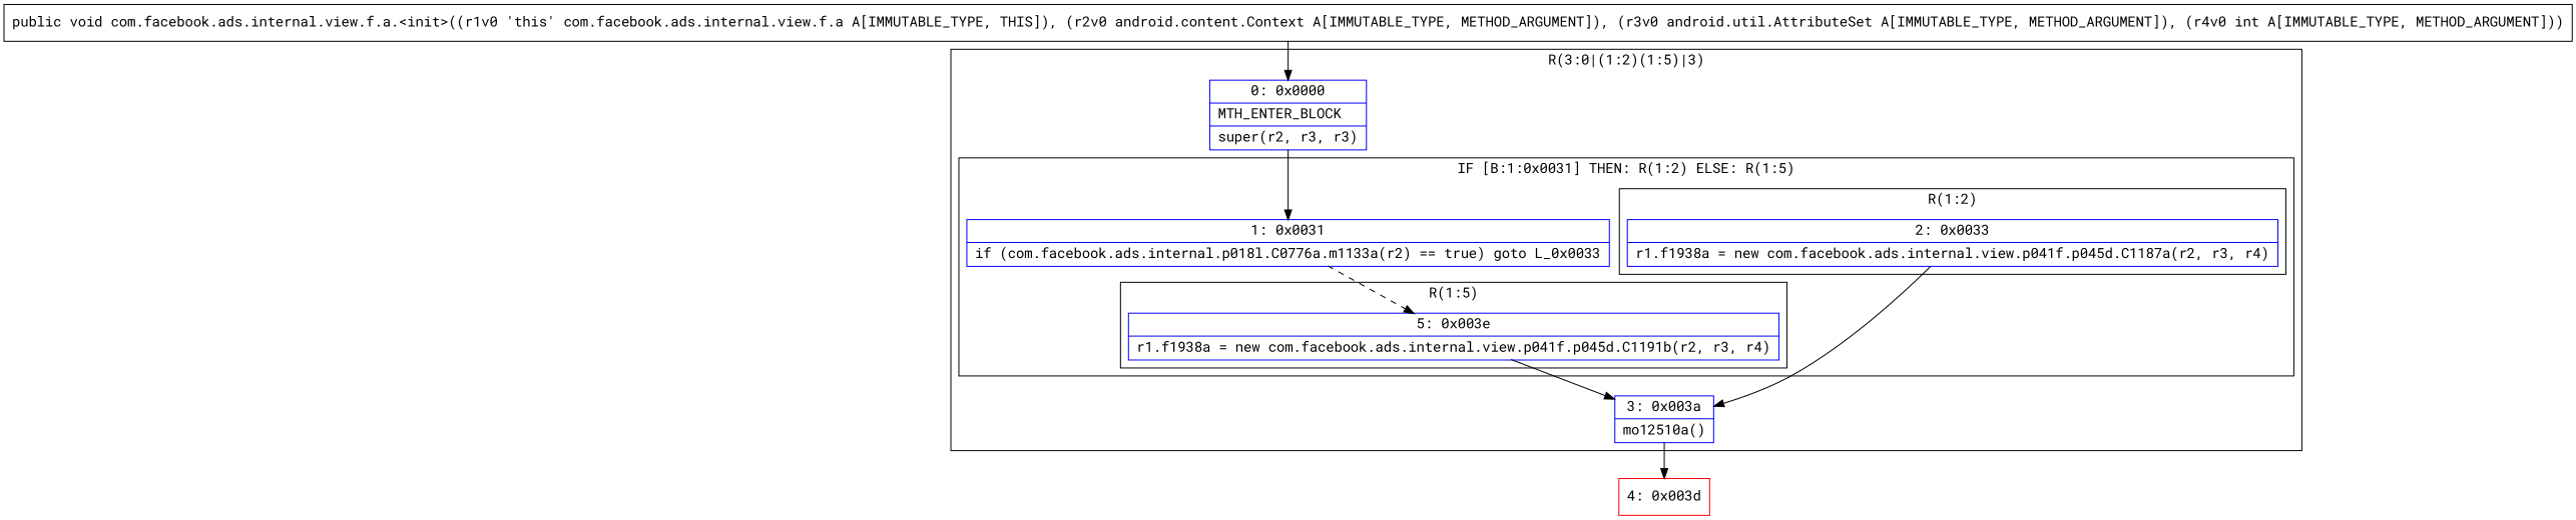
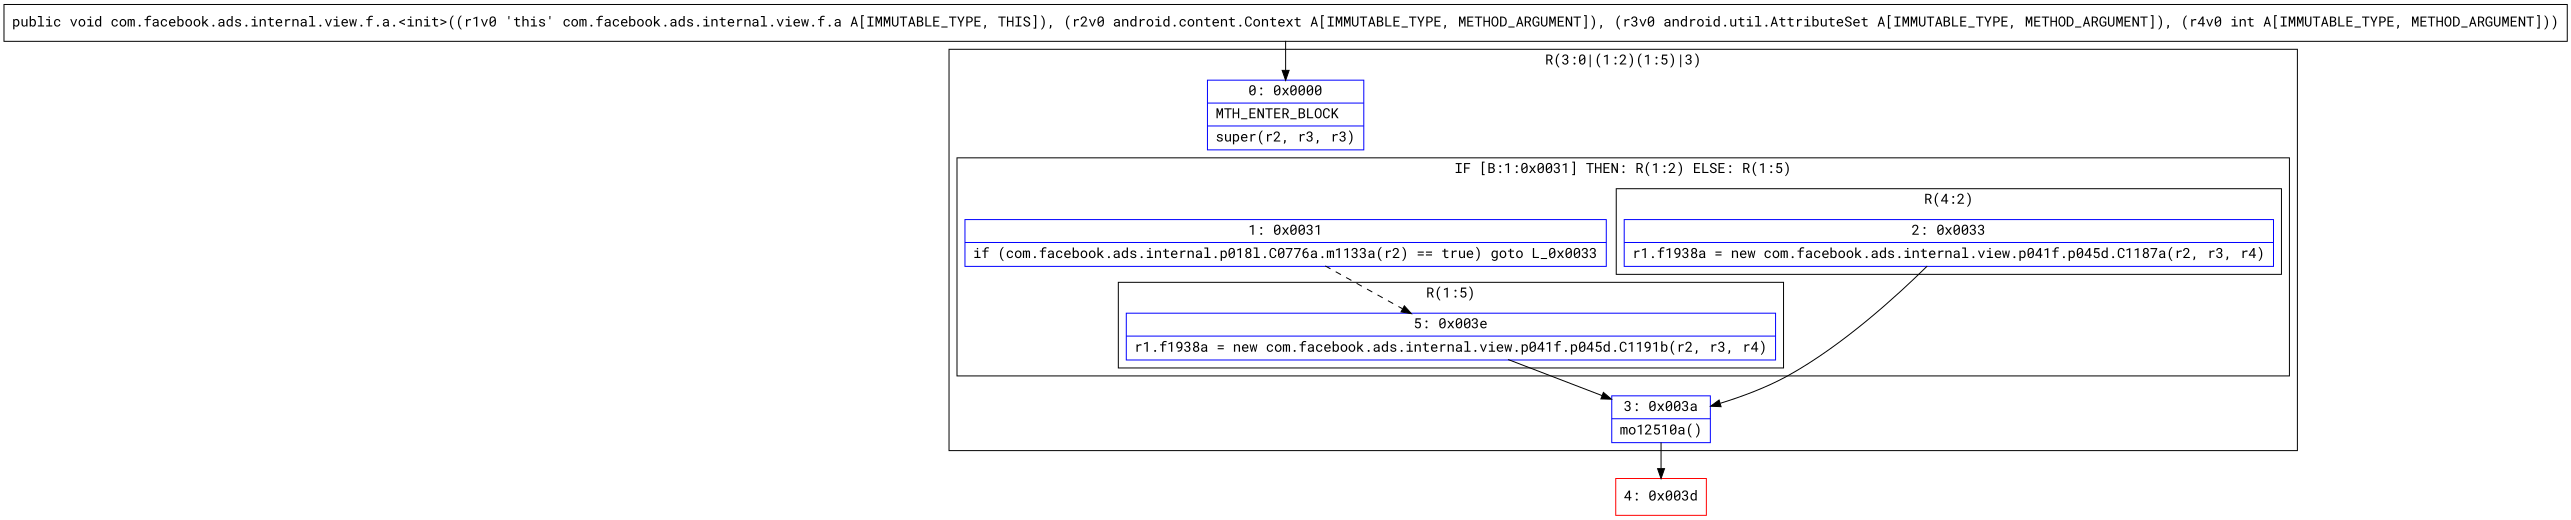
  digraph {
    fontname="Roboto Mono"
    node [color=blue fontname="Roboto Mono" shape=record]
    edge [fontname="Roboto Mono"]
    n1 [label="{2\:\ 0x0033|r1.f1938a = new com.facebook.ads.internal.view.p041f.p045d.C1187a(r2, r3, r4)\l}"]
    n2 [label="{5\:\ 0x003e|r1.f1938a = new com.facebook.ads.internal.view.p041f.p045d.C1191b(r2, r3, r4)\l}"]
    n3 [label="{1\:\ 0x0031|if (com.facebook.ads.internal.p018l.C0776a.m1133a(r2) == true) goto L_0x0033\l}"]
    n4 [label="{0\:\ 0x0000|MTH_ENTER_BLOCK\l|super(r2, r3, r3)\l}"]
    n5 [label="{3\:\ 0x003a|mo12510a()\l}"]
    n6 [color=red label="{4\:\ 0x003d}"]
    n7 [label="{public void com.facebook.ads.internal.view.f.a.\<init\>((r1v0 'this' com.facebook.ads.internal.view.f.a A[IMMUTABLE_TYPE, THIS]), (r2v0 android.content.Context A[IMMUTABLE_TYPE, METHOD_ARGUMENT]), (r3v0 android.util.AttributeSet A[IMMUTABLE_TYPE, METHOD_ARGUMENT]), (r4v0 int A[IMMUTABLE_TYPE, METHOD_ARGUMENT])) }" color=""]
    subgraph cluster_1 {
      label="R(3:0|(1:2)(1:5)|3)"
      n4
      n5
      subgraph cluster_2 {
        label="IF [B:1:0x0031] THEN: R(1:2) ELSE: R(1:5)"
        n3
        subgraph cluster_3 {
-         label="R(1:2)"
+         label="R(4:2)"
          n1
        }
        subgraph cluster_4 {
          label="R(1:5)"
          n2
        }
      }
    }
    n1 -> n5
    n2 -> n5
    n3 -> n2 [style=dashed]
-   n4 -> n3
    n5 -> n6
    n7 -> n4
  }
